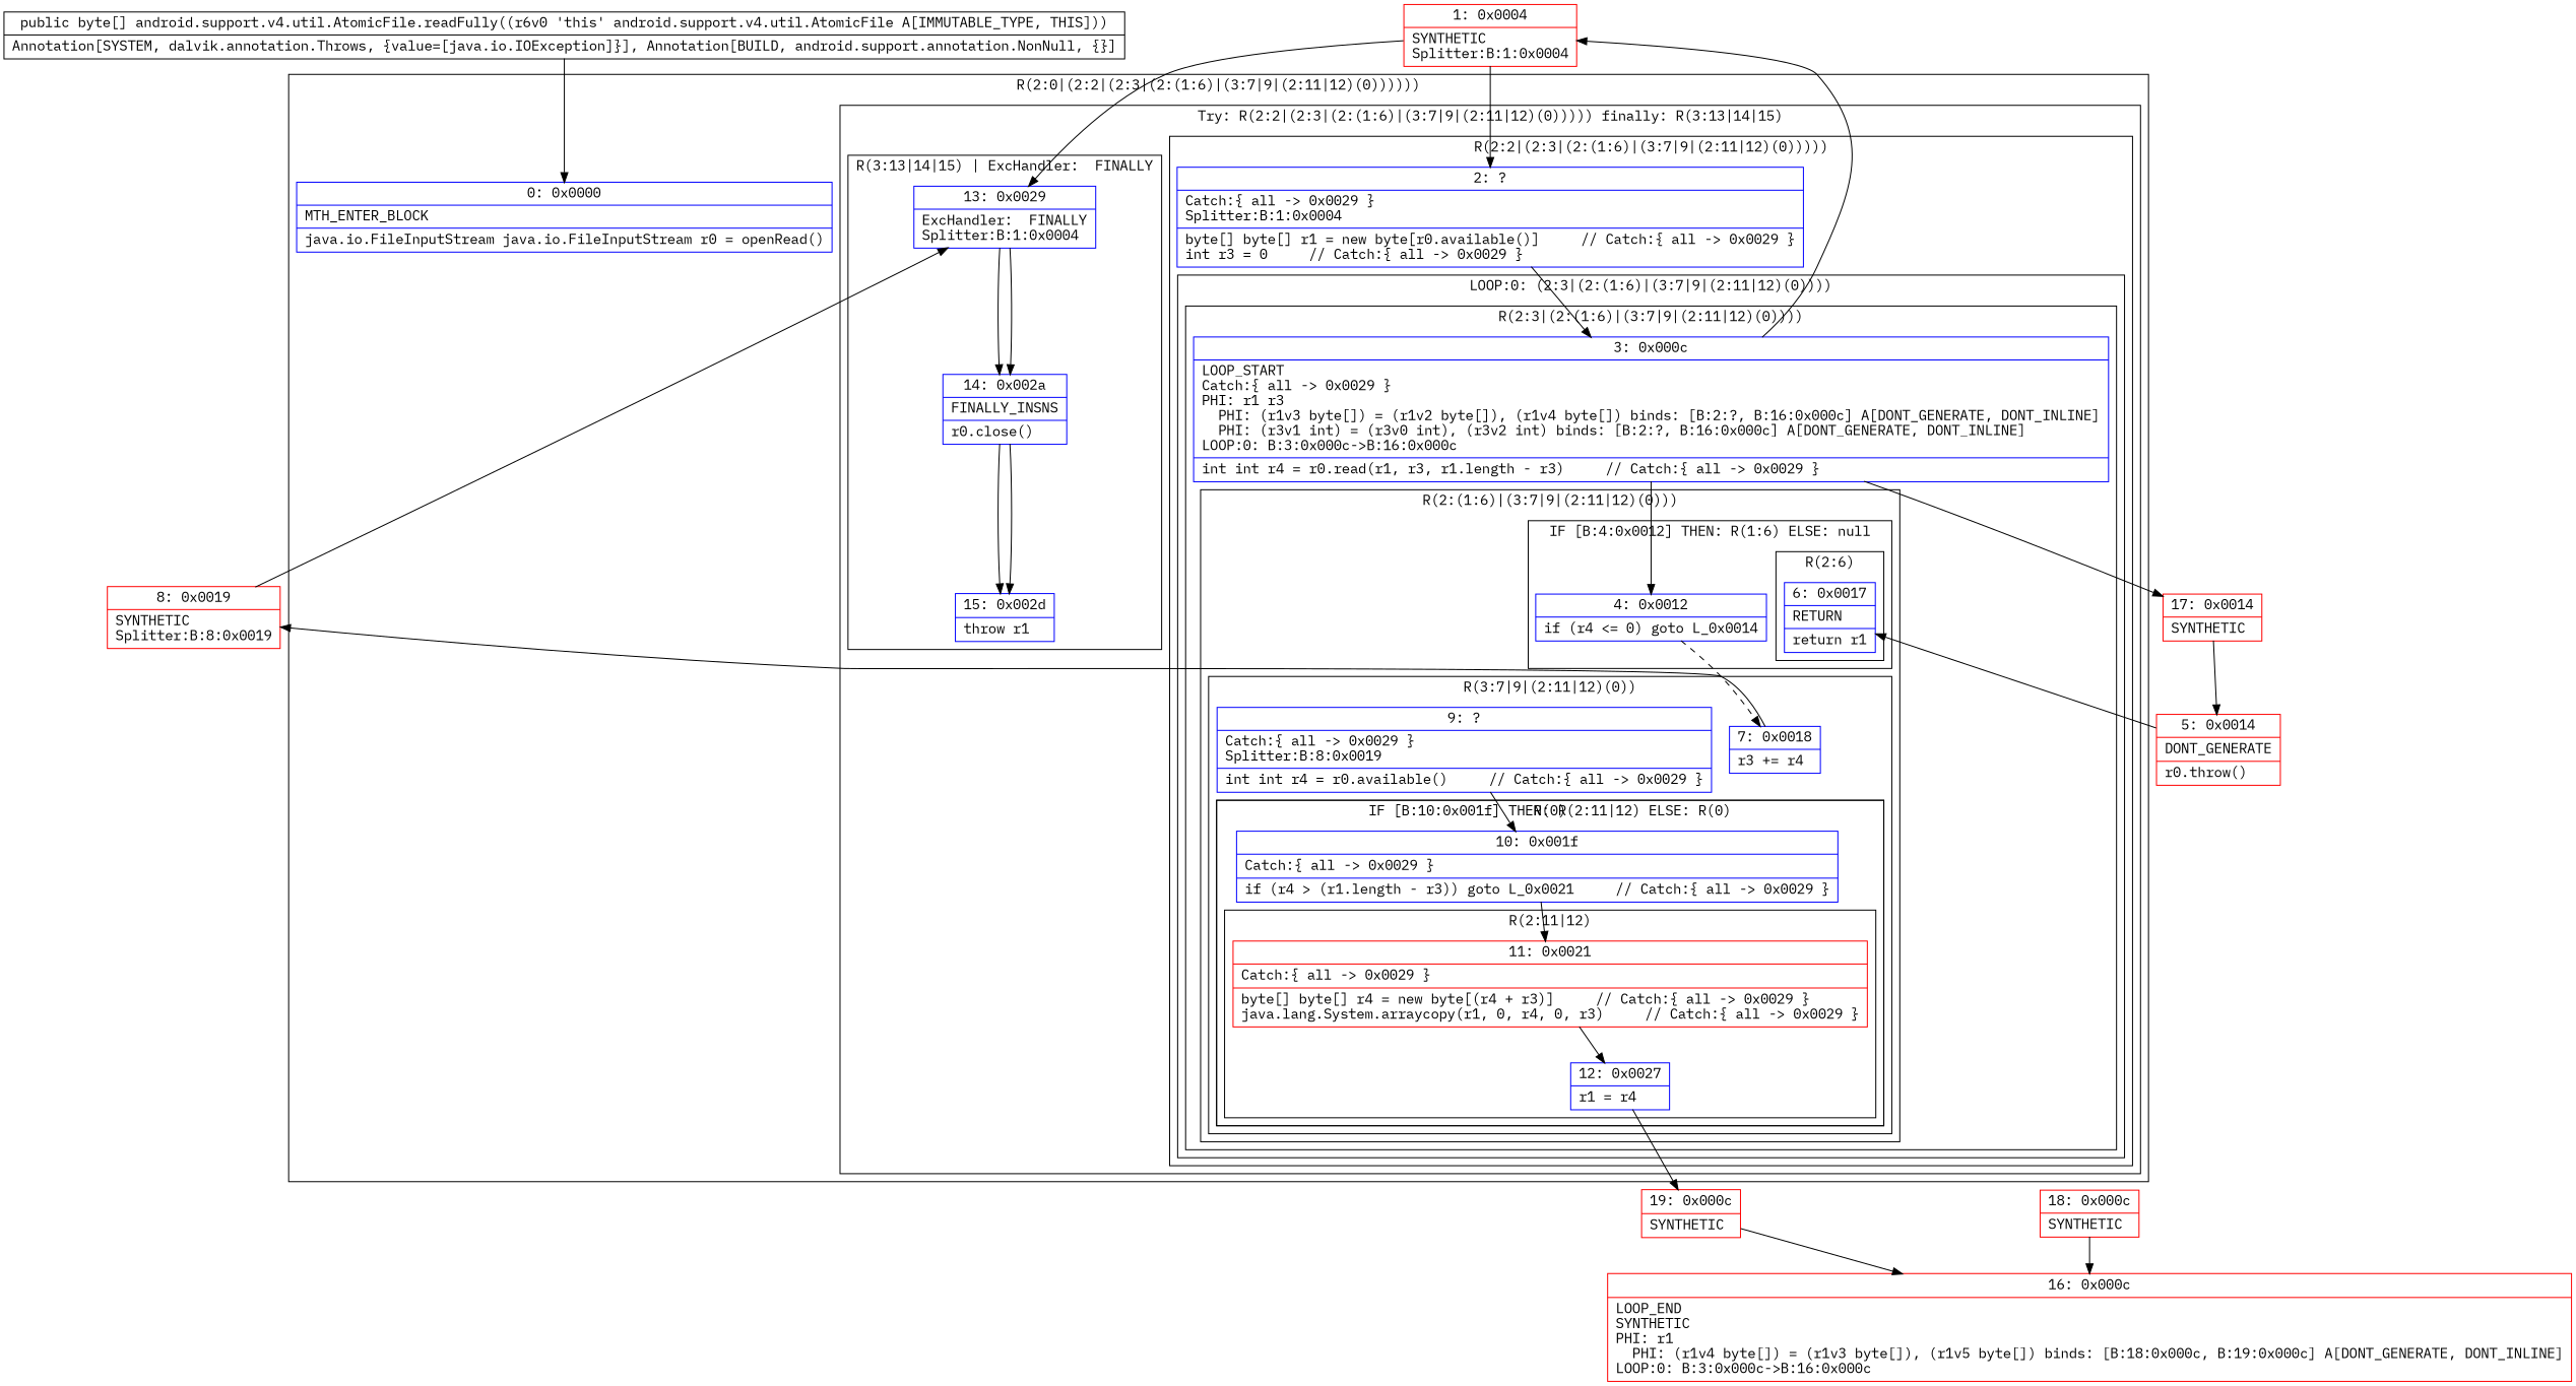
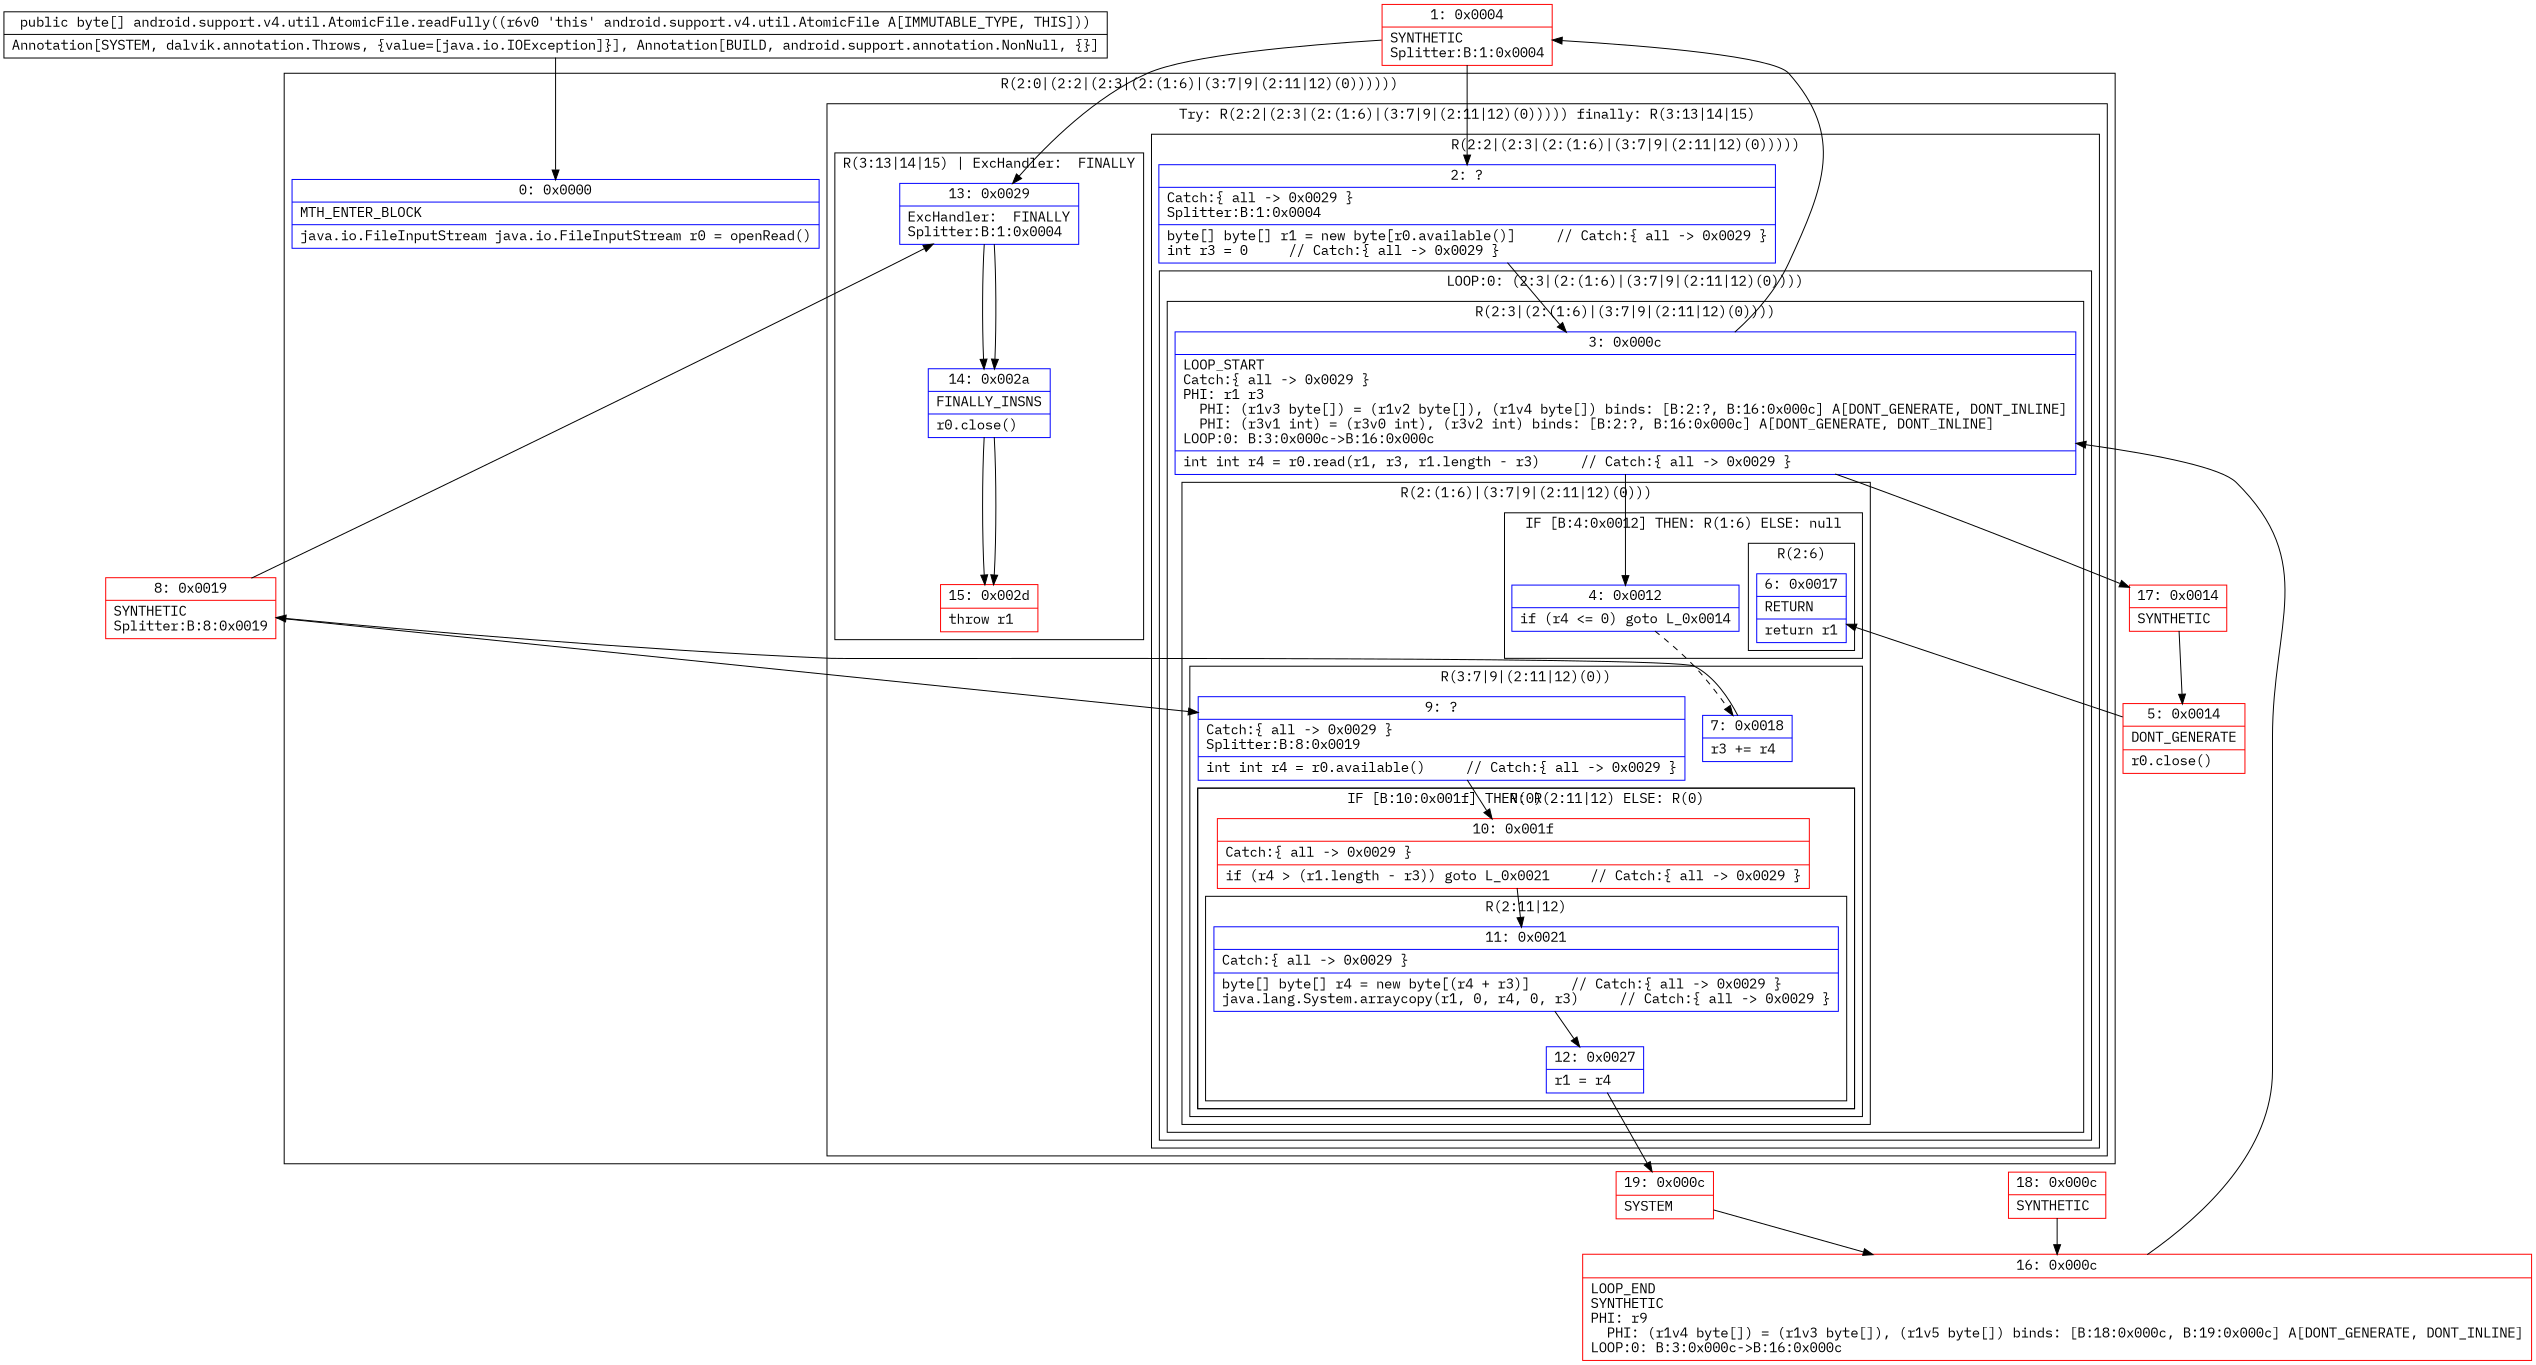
  digraph {
    fontname="IBM Plex Mono"
    node [color=blue fontname="IBM Plex Mono" shape=record]
    edge [fontname="IBM Plex Mono"]
    n1 [label="{6\:\ 0x0017|RETURN\l|return r1\l}"]
    n2 [label="{4\:\ 0x0012|if (r4 \<= 0) goto L_0x0014\l}"]
-   n3 [color=red label="{11\:\ 0x0021|Catch:\{ all \-\> 0x0029 \}\l|byte[] byte[] r4 = new byte[(r4 + r3)]     \/\/ Catch:\{ all \-\> 0x0029 \}\ljava.lang.System.arraycopy(r1, 0, r4, 0, r3)     \/\/ Catch:\{ all \-\> 0x0029 \}\l}"]
+   n3 [label="{11\:\ 0x0021|Catch:\{ all \-\> 0x0029 \}\l|byte[] byte[] r4 = new byte[(r4 + r3)]     \/\/ Catch:\{ all \-\> 0x0029 \}\ljava.lang.System.arraycopy(r1, 0, r4, 0, r3)     \/\/ Catch:\{ all \-\> 0x0029 \}\l}"]
    n4 [label="{12\:\ 0x0027|r1 = r4\l}"]
-   n5 [label="{10\:\ 0x001f|Catch:\{ all \-\> 0x0029 \}\l|if (r4 \> (r1.length \- r3)) goto L_0x0021     \/\/ Catch:\{ all \-\> 0x0029 \}\l}"]
+   n5 [color=red label="{10\:\ 0x001f|Catch:\{ all \-\> 0x0029 \}\l|if (r4 \> (r1.length \- r3)) goto L_0x0021     \/\/ Catch:\{ all \-\> 0x0029 \}\l}"]
    n6 [label="{7\:\ 0x0018|r3 += r4\l}"]
    n7 [label="{9\:\ ?|Catch:\{ all \-\> 0x0029 \}\lSplitter:B:8:0x0019\l|int int r4 = r0.available()     \/\/ Catch:\{ all \-\> 0x0029 \}\l}"]
    n8 [label="{3\:\ 0x000c|LOOP_START\lCatch:\{ all \-\> 0x0029 \}\lPHI: r1 r3 \l  PHI: (r1v3 byte[]) = (r1v2 byte[]), (r1v4 byte[]) binds: [B:2:?, B:16:0x000c] A[DONT_GENERATE, DONT_INLINE]\l  PHI: (r3v1 int) = (r3v0 int), (r3v2 int) binds: [B:2:?, B:16:0x000c] A[DONT_GENERATE, DONT_INLINE]\lLOOP:0: B:3:0x000c\-\>B:16:0x000c\l|int int r4 = r0.read(r1, r3, r1.length \- r3)     \/\/ Catch:\{ all \-\> 0x0029 \}\l}"]
    n9 [label="{2\:\ ?|Catch:\{ all \-\> 0x0029 \}\lSplitter:B:1:0x0004\l|byte[] byte[] r1 = new byte[r0.available()]     \/\/ Catch:\{ all \-\> 0x0029 \}\lint r3 = 0     \/\/ Catch:\{ all \-\> 0x0029 \}\l}"]
    n10 [label="{13\:\ 0x0029|ExcHandler:  FINALLY\lSplitter:B:1:0x0004\l}"]
    n11 [label="{14\:\ 0x002a|FINALLY_INSNS\l|r0.close()\l}"]
-   n12 [label="{15\:\ 0x002d|throw r1\l}"]
+   n12 [color=red label="{15\:\ 0x002d|throw r1\l}"]
    n13 [label="{0\:\ 0x0000|MTH_ENTER_BLOCK\l|java.io.FileInputStream java.io.FileInputStream r0 = openRead()\l}"]
-   n14 [color=red label="{19\:\ 0x000c|SYNTHETIC\l}"]
+   n14 [color=red label="{19\:\ 0x000c|SYSTEM\l}"]
    n15 [color=red label="{8\:\ 0x0019|SYNTHETIC\lSplitter:B:8:0x0019\l}"]
    n16 [color=red label="{1\:\ 0x0004|SYNTHETIC\lSplitter:B:1:0x0004\l}"]
    n17 [color=red label="{17\:\ 0x0014|SYNTHETIC\l}"]
-   n18 [color=red label="{5\:\ 0x0014|DONT_GENERATE\l|r0.throw()\l}"]
+   n18 [color=red label="{5\:\ 0x0014|DONT_GENERATE\l|r0.close()\l}"]
    n19 [color=red label="{18\:\ 0x000c|SYNTHETIC\l}"]
-   n20 [color=red label="{16\:\ 0x000c|LOOP_END\lSYNTHETIC\lPHI: r1 \l  PHI: (r1v4 byte[]) = (r1v3 byte[]), (r1v5 byte[]) binds: [B:18:0x000c, B:19:0x000c] A[DONT_GENERATE, DONT_INLINE]\lLOOP:0: B:3:0x000c\-\>B:16:0x000c\l}"]
+   n20 [color=red label="{16\:\ 0x000c|LOOP_END\lSYNTHETIC\lPHI: r9 \l  PHI: (r1v4 byte[]) = (r1v3 byte[]), (r1v5 byte[]) binds: [B:18:0x000c, B:19:0x000c] A[DONT_GENERATE, DONT_INLINE]\lLOOP:0: B:3:0x000c\-\>B:16:0x000c\l}"]
    n21 [label="{public byte[] android.support.v4.util.AtomicFile.readFully((r6v0 'this' android.support.v4.util.AtomicFile A[IMMUTABLE_TYPE, THIS]))  | Annotation[SYSTEM, dalvik.annotation.Throws, \{value=[java.io.IOException]\}], Annotation[BUILD, android.support.annotation.NonNull, \{\}]\l}" color=""]
    subgraph cluster_1 {
      label="R(2:0|(2:2|(2:3|(2:(1:6)|(3:7|9|(2:11|12)(0))))))"
      n13
      subgraph cluster_2 {
        label="Try: R(2:2|(2:3|(2:(1:6)|(3:7|9|(2:11|12)(0))))) finally: R(3:13|14|15)"
        subgraph cluster_3 {
          label="R(2:2|(2:3|(2:(1:6)|(3:7|9|(2:11|12)(0)))))"
          n9
          subgraph cluster_4 {
            label="LOOP:0: (2:3|(2:(1:6)|(3:7|9|(2:11|12)(0))))"
            subgraph cluster_5 {
              label="R(2:3|(2:(1:6)|(3:7|9|(2:11|12)(0))))"
              n8
              subgraph cluster_6 {
                label="R(2:(1:6)|(3:7|9|(2:11|12)(0)))"
                subgraph cluster_7 {
                  label="IF [B:4:0x0012] THEN: R(1:6) ELSE: null"
                  n2
                  subgraph cluster_8 {
                    label="R(2:6)"
                    n1
                  }
                }
                subgraph cluster_9 {
                  label="R(3:7|9|(2:11|12)(0))"
                  n6
                  n7
                  subgraph cluster_10 {
                    label="IF [B:10:0x001f] THEN: R(2:11|12) ELSE: R(0)"
                    n5
                    subgraph cluster_11 {
                      label="R(2:11|12)"
                      n3
                      n4
                    }
                    subgraph cluster_12 {
                      label="R(0)"
                    }
                  }
                }
              }
            }
          }
        }
        subgraph cluster_13 {
          label="R(3:13|14|15) | ExcHandler:  FINALLY\l"
          n10
          n11
          n12
        }
      }
    }
    subgraph cluster_14 {
      label="R(3:13|14|15) | ExcHandler:  FINALLY\l"
    }
    n2 -> n6 [style=dashed]
    n3 -> n4
    n4 -> n14
    n5 -> n3
    n6 -> n15
    n7 -> n5
    n8 -> n2
    n8 -> n16
    n8 -> n17
    n9 -> n8
    n10 -> n11
    n10 -> n11
    n11 -> n12
    n11 -> n12
    n14 -> n20
+   n15 -> n7
    n15 -> n10
    n16 -> n9
    n16 -> n10
    n17 -> n18
    n18 -> n1
    n19 -> n20
+   n20 -> n8
    n21 -> n13
  }
